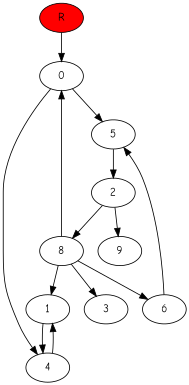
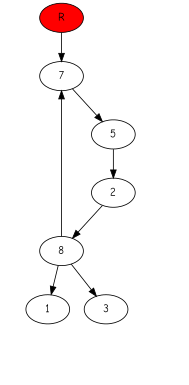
  digraph {
    fontname="Comic Neue"
    node [fontname="Comic Neue"]
    edge [fontname="Comic Neue"]
    1
-   4
    2
    8
-   9
    3
-   6
-   7 [label=0]
+   7
    5
    R [fillcolor="#ff0000" style=filled]
-   1 -> 4
-   4 -> 1
    2 -> 8
-   2 -> 9
    8 -> 1
    8 -> 3
-   8 -> 6
    8 -> 7
-   6 -> 5
-   7 -> 4
    7 -> 5
    5 -> 2
    R -> 7
  }
